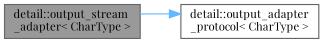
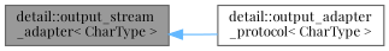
  digraph {
    rankdir=LR
    fontname="Playfair Display"
    node [color=gray40 fontname="Playfair Display" fontsize=10 shape=box style=filled]
    n1 [fillcolor=grey60 fontcolor=black height=0.2 label="detail::output_stream\l_adapter\< CharType \>" width=0.4]
    n2 [fillcolor=white height=0.2 label="detail::output_adapter\l_protocol\< CharType \>" width=0.4]
-   n2 -> n1 [color=steelblue1 dir=back fontname="Playfair Display" fontsize=10 labelfontname=Helvetica labelfontsize=10 style=solid]
+   n1 -> n2 [color=steelblue1 dir=back fontname="Playfair Display" fontsize=10 labelfontname=Helvetica labelfontsize=10 style=solid]
  }
